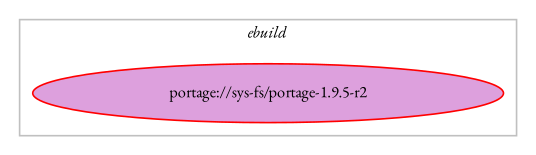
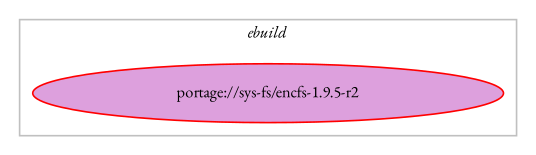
  digraph {
    compound=true
    concentrate=true
    fontname="EB Garamond"
    fontsize=10
    newrank=true
    rankdir=LR
    ranksep=1.5
-   n1 [color=red fontname="EB Garamond" fontsize=10 label="portage://sys-fs/portage-1.9.5-r2" width=4 style=filled fillcolor=plum]
+   n1 [color=red fontname="EB Garamond" fontsize=10 label="portage://sys-fs/encfs-1.9.5-r2" width=4 style=filled fillcolor=plum]
    subgraph cluster_1 {
      color=gray
      label=<<i>ebuild</i>>
      n1
    }
    subgraph cluster_2 {
      color=gray
      label=<<i>dependencies</i>>
      subgraph cluster_3 {
        color=gray
        fillcolor="#eeeeee"
        label=<<i>compile</i>>
        style=filled
      }
      subgraph cluster_4 {
        color=gray
        fillcolor="#eeeeee"
        label=<<i>compile and run</i>>
        style=filled
      }
      subgraph cluster_5 {
        color=gray
        fillcolor="#eeeeee"
        label=<<i>run</i>>
        style=filled
      }
    }
    subgraph cluster_6 {
      color=gray
      label=<<i>candidates</i>>
      rank=same
    }
  }
